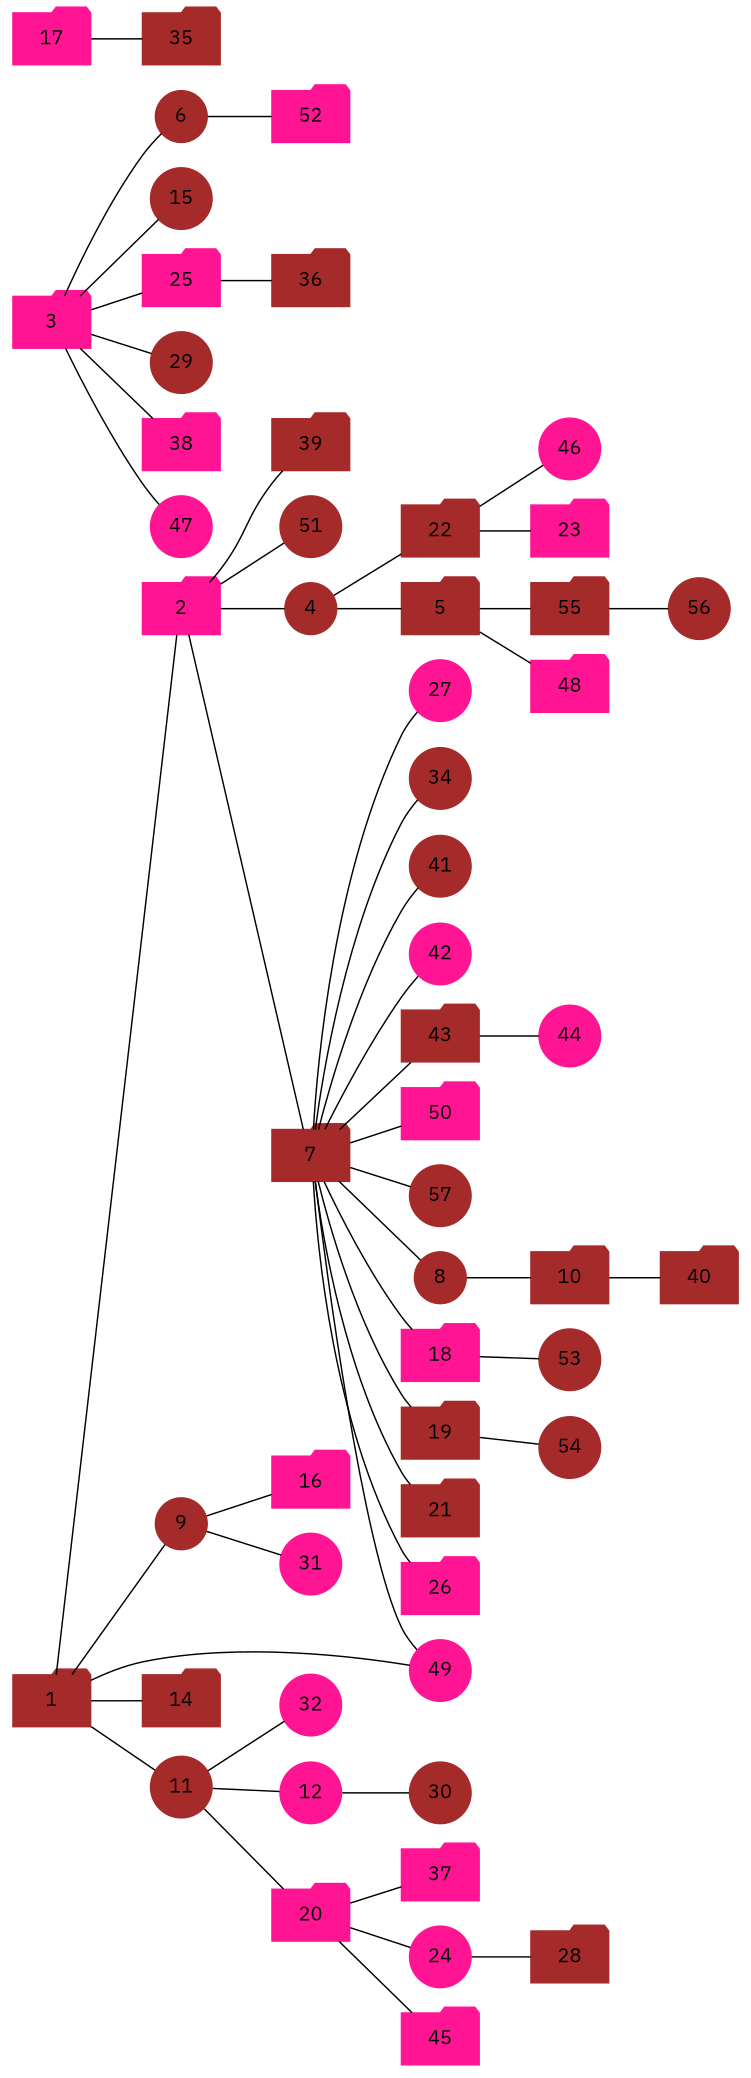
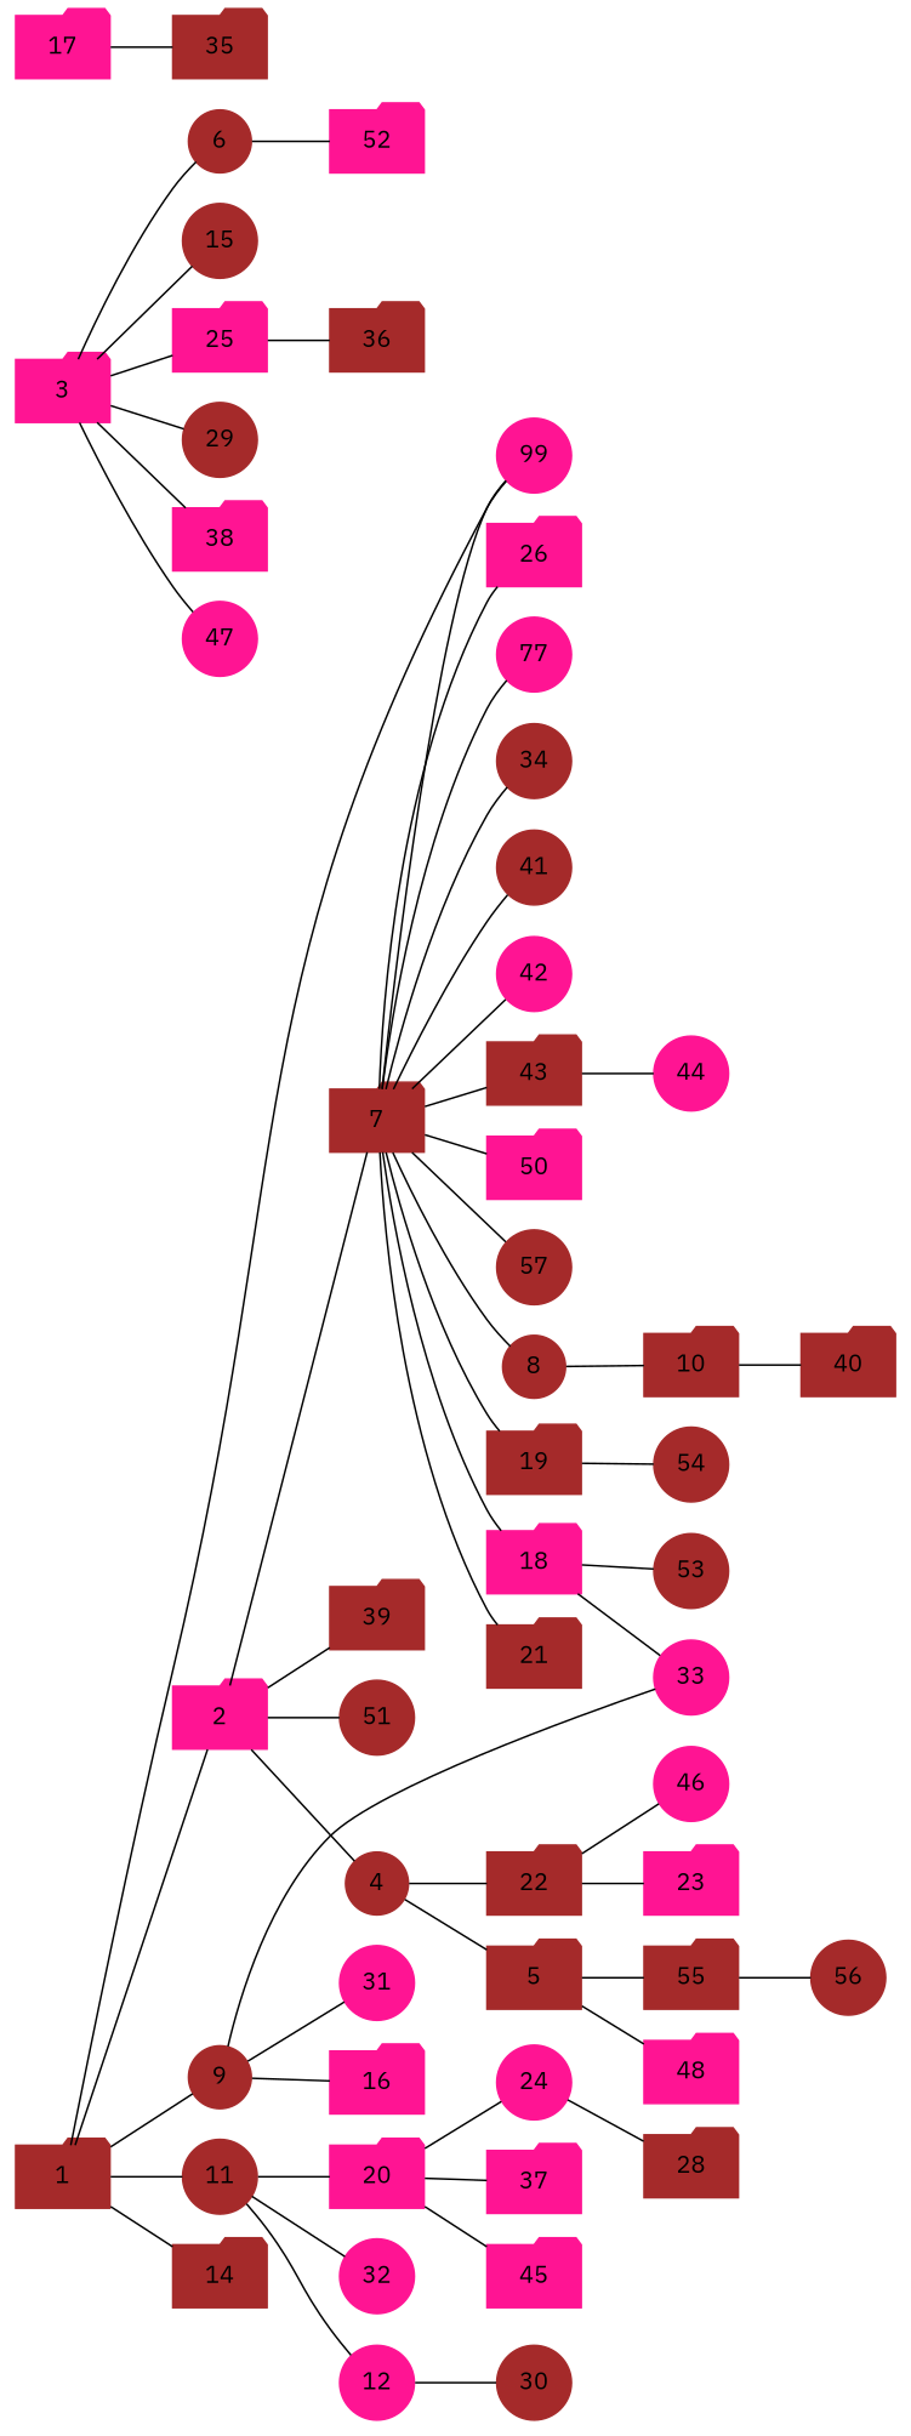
  graph {
    fontname="IBM Plex Sans"
    rankdir=LR
    node [color=brown fontname="IBM Plex Sans" shape=folder style=filled]
    edge [fontname="IBM Plex Sans" weight=1.0]
    2 [color=deeppink]
    1
    9 [shape=circle]
    11 [shape=circle]
    14
-   49 [color=deeppink shape=circle]
+   49 [color=deeppink shape=circle label=99]
    4 [shape=circle]
    7
    39
    51 [shape=circle]
    16 [color=deeppink]
    31 [color=deeppink shape=circle]
+   33 [color=deeppink shape=circle]
    12 [color=deeppink shape=circle]
    20 [color=deeppink]
    32 [color=deeppink shape=circle]
    3 [color=deeppink]
    6 [shape=circle]
    15 [shape=circle]
    25 [color=deeppink]
    29 [shape=circle]
    38 [color=deeppink]
    47 [color=deeppink shape=circle]
    5
    22
    8 [shape=circle]
    18 [color=deeppink]
    19
    21
    26 [color=deeppink]
-   27 [color=deeppink shape=circle]
+   27 [color=deeppink shape=circle label=77]
    34 [shape=circle]
    41 [shape=circle]
    42 [color=deeppink shape=circle]
    43
    50 [color=deeppink]
    57 [shape=circle]
    17 [color=deeppink]
    35
    52 [color=deeppink]
    36
    48 [color=deeppink]
    55
    23 [color=deeppink]
    46 [color=deeppink shape=circle]
    56 [shape=circle]
    10
    53 [shape=circle]
    54 [shape=circle]
    44 [color=deeppink shape=circle]
    40
    30 [shape=circle]
    24 [color=deeppink shape=circle]
    45 [color=deeppink]
    37 [color=deeppink]
    28
    2 -- 4
    2 -- 7
    2 -- 39
    2 -- 51
    1 -- 2
    1 -- 9
    1 -- 11
    1 -- 14 [weight=3.0]
    1 -- 49
    9 -- 16 [weight=2.0]
    9 -- 31
+   9 -- 33
    11 -- 12
    11 -- 20
    11 -- 32
    4 -- 5
    4 -- 22 [weight=2.0]
    7 -- 49
    7 -- 8
    7 -- 18
    7 -- 19
    7 -- 21
    7 -- 26
    7 -- 27
    7 -- 34
    7 -- 41
    7 -- 42
    7 -- 43
    7 -- 50
    7 -- 57
    12 -- 30 [weight=2.0]
    20 -- 24
    20 -- 45
    20 -- 37
    3 -- 6
    3 -- 15
    3 -- 25
    3 -- 29
    3 -- 38
    3 -- 47
    6 -- 52 [weight=2.0]
    25 -- 36 [weight=2.0]
    5 -- 48
    5 -- 55
    22 -- 23 [weight=3.0]
    22 -- 46
    8 -- 10 [weight=5.0]
+   18 -- 33
    18 -- 53
    19 -- 54
    43 -- 44
    17 -- 35
    55 -- 56
    10 -- 40
    24 -- 28
  }
